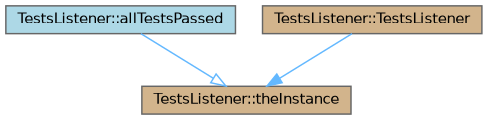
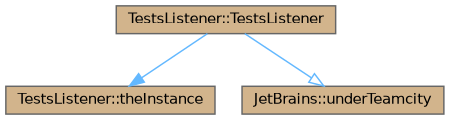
  digraph {
    rankdir=TB
    node [color=grey40 fillcolor=tan fontname=Helvetica fontsize=10 shape=box style=filled]
    edge [arrowhead=onormal color=steelblue1 fontname=Helvetica fontsize=10 labelfontname=Helvetica labelfontsize=10 style=solid]
-   n1 [color=gray40 fillcolor=lightblue fontcolor=black height=0.2 label="TestsListener::allTestsPassed" width=0.4]
    n2 [height=0.2 label="TestsListener::theInstance" width=0.4]
    n3 [height=0.2 label="TestsListener::TestsListener" width=0.4]
-   n1 -> n2
+   n4 [height=0.2 label="JetBrains::underTeamcity" width=0.4]
    n3 -> n2 [arrowhead=normal]
+   n3 -> n4
  }
